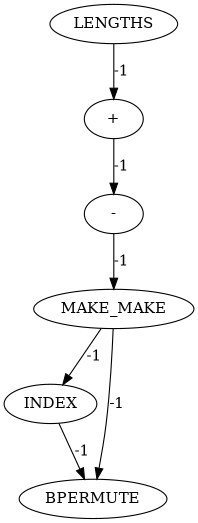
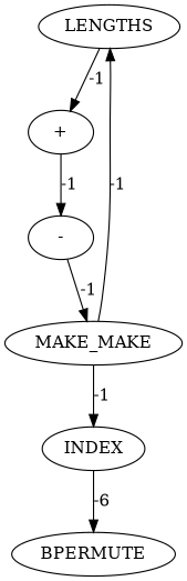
  digraph {
    node [cost=0]
    edge [cost=-1]
    n1 [label=LENGTHS]
    n2 [label="+"]
    n3 [label="-"]
    n4 [label=MAKE_MAKE]
    n5 [label=INDEX]
    n6 [label=BPERMUTE]
    n1 -> n2 [label=-1]
    n2 -> n3 [label=-1]
    n3 -> n4 [label=-1]
    n4 -> n5 [label=-1]
-   n4 -> n6 [label=-1]
-   n5 -> n6 [label=-1]
+   n4 -> n1 [label=-1]
+   n5 -> n6 [label=-6]
  }
